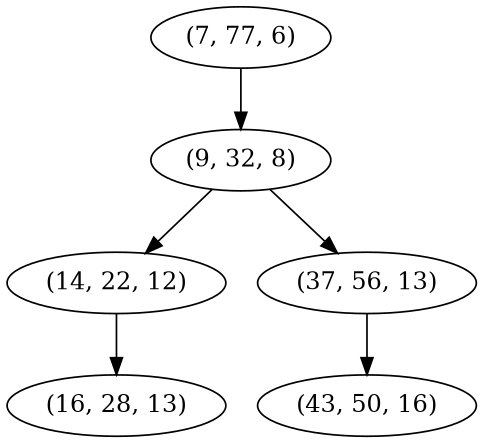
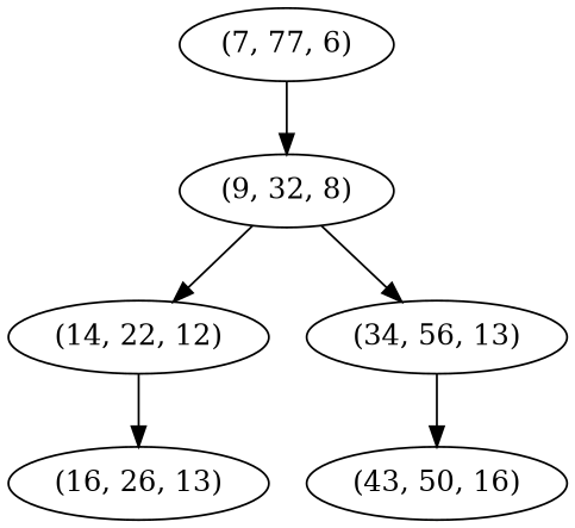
  digraph {
    n1 [label="(9, 32, 8)"]
    "(7, 77, 6)"
    n3 [label="(14, 22, 12)"]
-   "(37, 56, 13)"
-   "(16, 26, 13)" [label="(16, 28, 13)"]
+   "(37, 56, 13)" [label="(34, 56, 13)"]
+   "(16, 26, 13)"
    "(43, 50, 16)"
    n1 -> n3
    n1 -> "(37, 56, 13)"
    "(7, 77, 6)" -> n1
    n3 -> "(16, 26, 13)"
    "(37, 56, 13)" -> "(43, 50, 16)"
  }
